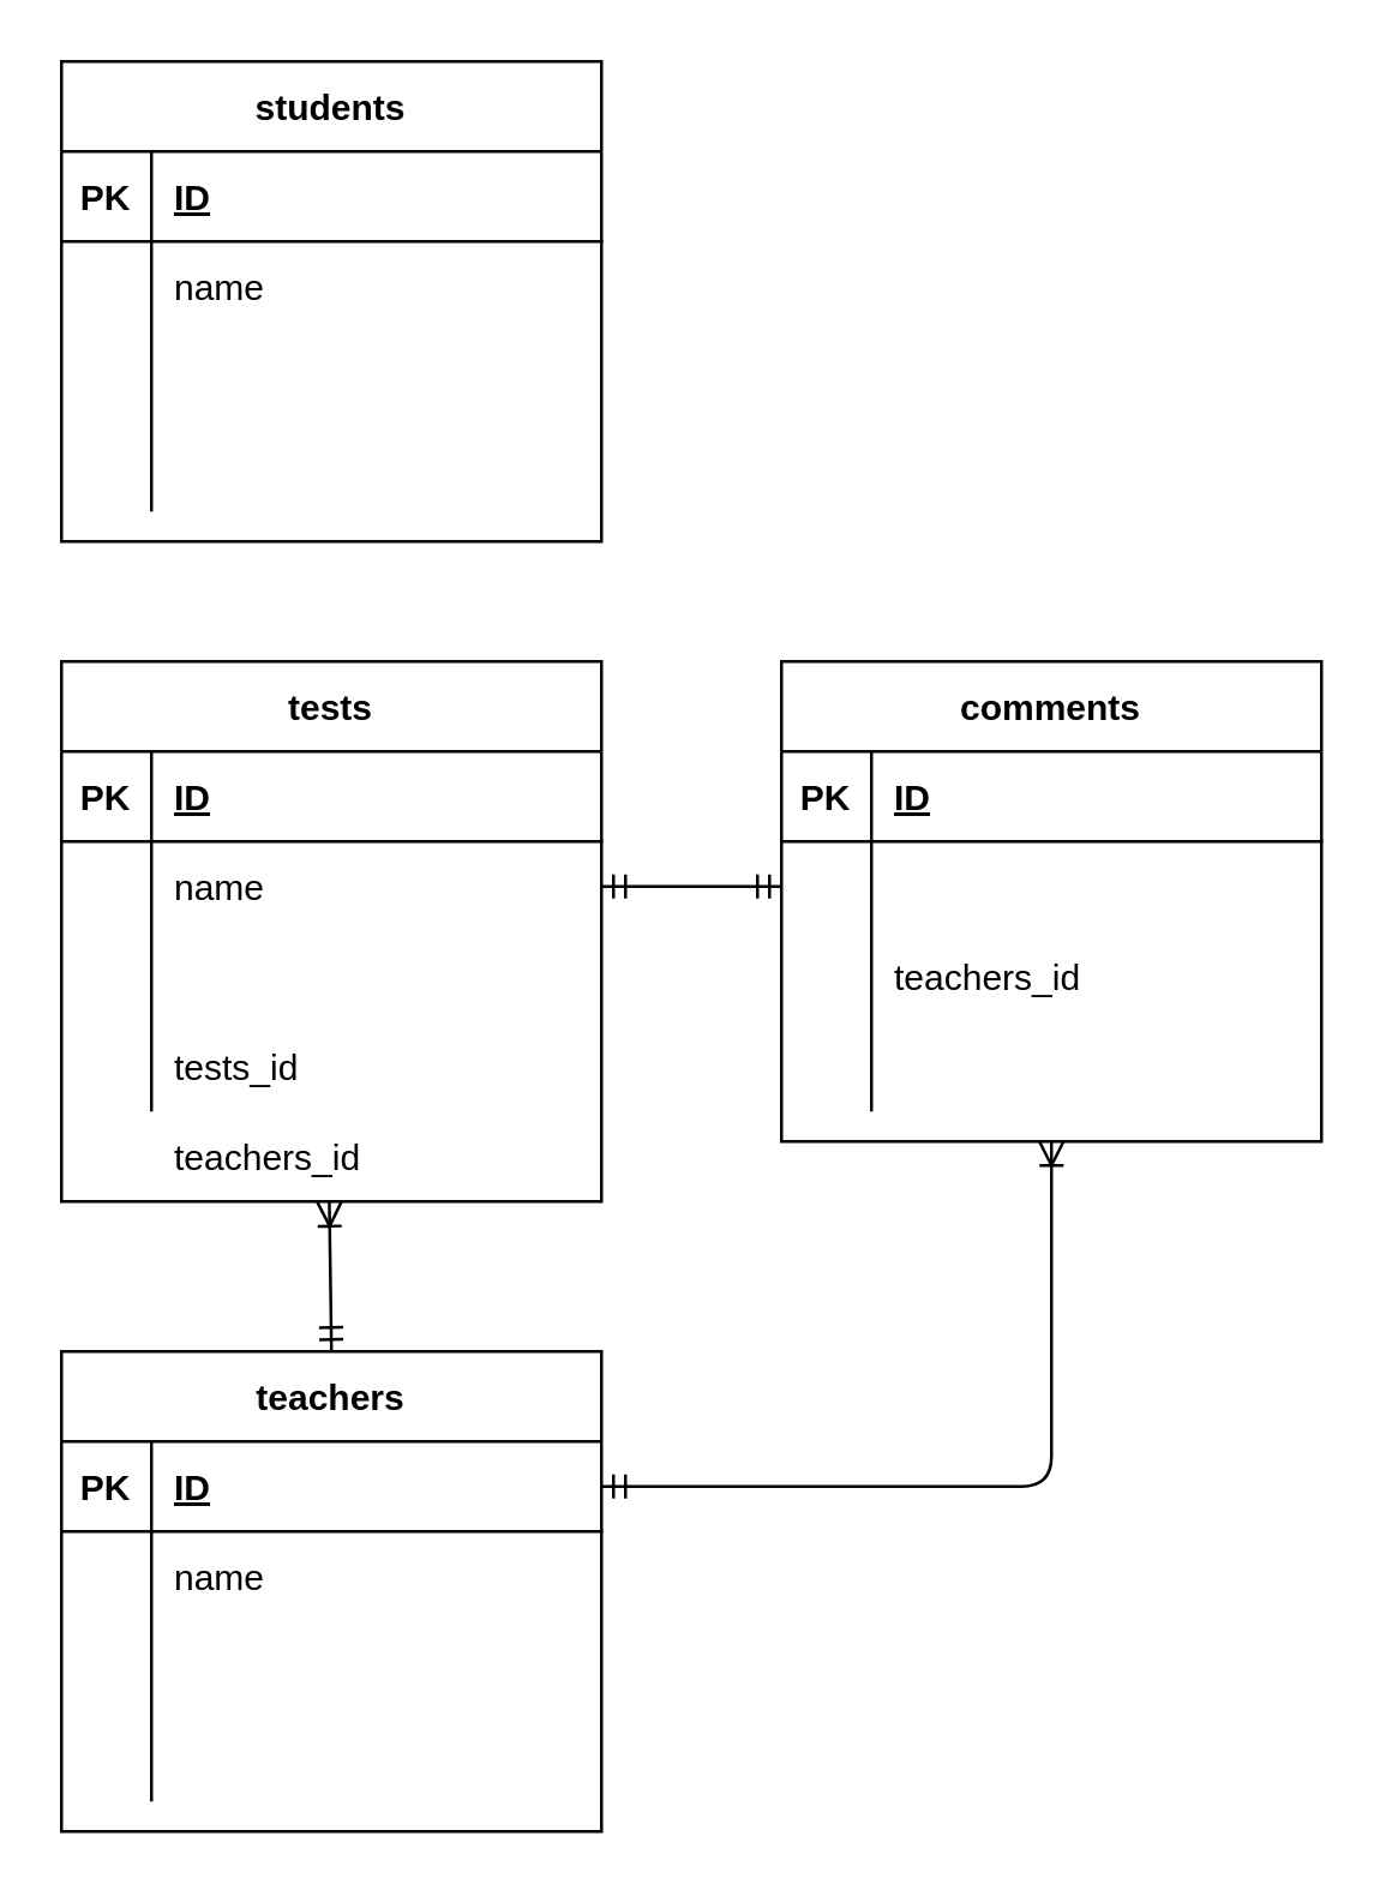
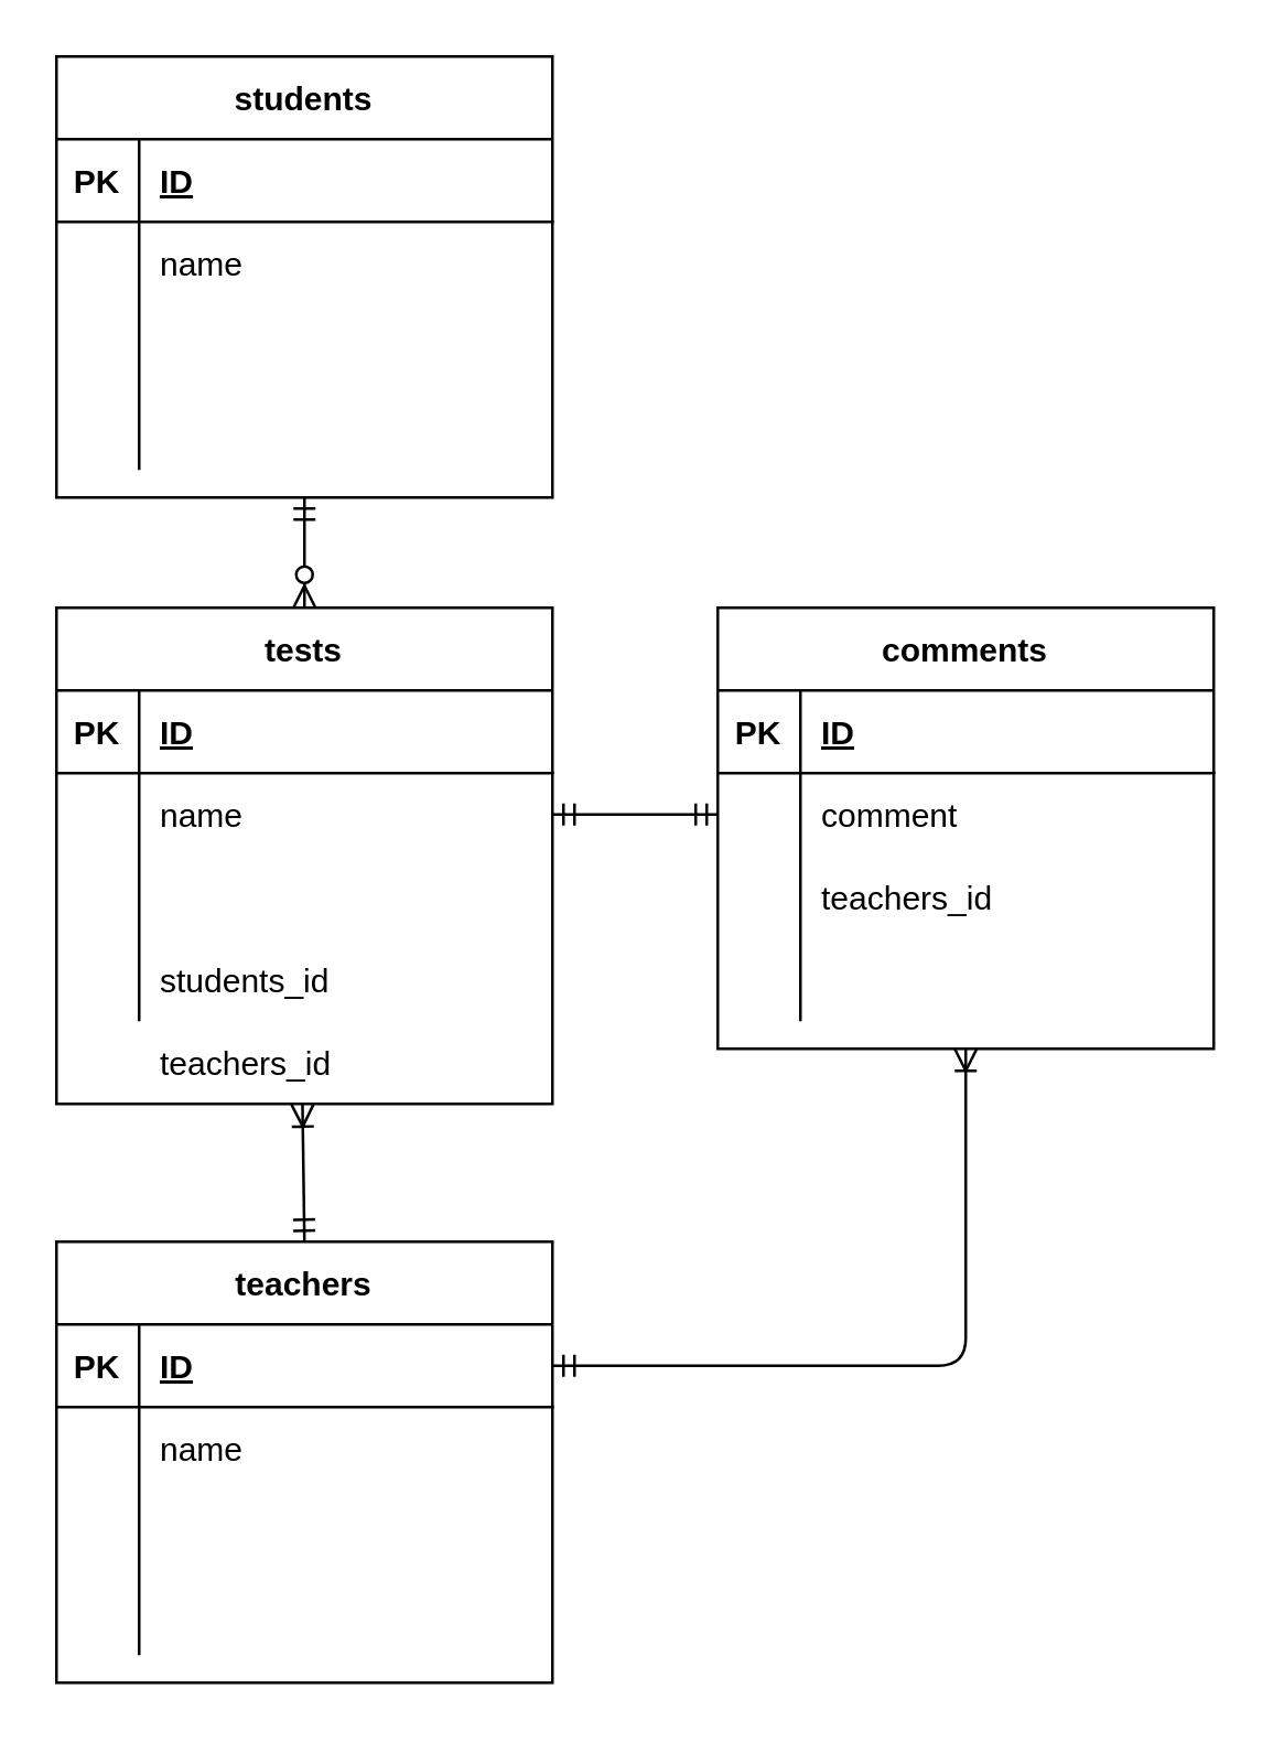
  <mxCell id="0" />
  <mxCell id="1" parent="0" />
+ <mxCell id="2" style="edgeStyle=orthogonalEdgeStyle;jumpSize=1;html=1;exitX=0.5;exitY=1;exitDx=0;exitDy=0;entryX=0.5;entryY=0;entryDx=0;entryDy=0;startArrow=ERmandOne;startFill=0;endArrow=ERzeroToMany;endFill=1;" parent="1" source="3" target="16" edge="1"><mxGeometry relative="1" as="geometry" /></mxCell>
  <mxCell id="3" value="students" style="shape=table;startSize=30;container=1;collapsible=1;childLayout=tableLayout;fixedRows=1;rowLines=0;fontStyle=1;align=center;resizeLast=1;" parent="1" vertex="1"><mxGeometry x="20" y="20" width="180" height="160" as="geometry" /></mxCell>
  <mxCell id="4" value="" style="shape=partialRectangle;collapsible=0;dropTarget=0;pointerEvents=0;fillColor=none;top=0;left=0;bottom=1;right=0;points=[[0,0.5],[1,0.5]];portConstraint=eastwest;" parent="3" vertex="1"><mxGeometry y="30" width="180" height="30" as="geometry" /></mxCell>
  <mxCell id="5" value="PK" style="shape=partialRectangle;connectable=0;fillColor=none;top=0;left=0;bottom=0;right=0;fontStyle=1;overflow=hidden;" parent="4" vertex="1"><mxGeometry width="30" height="30" as="geometry" /></mxCell>
  <mxCell id="6" value="ID" style="shape=partialRectangle;connectable=0;fillColor=none;top=0;left=0;bottom=0;right=0;align=left;spacingLeft=6;fontStyle=5;overflow=hidden;" parent="4" vertex="1"><mxGeometry x="30" width="150" height="30" as="geometry" /></mxCell>
  <mxCell id="7" value="" style="shape=partialRectangle;collapsible=0;dropTarget=0;pointerEvents=0;fillColor=none;top=0;left=0;bottom=0;right=0;points=[[0,0.5],[1,0.5]];portConstraint=eastwest;" parent="3" vertex="1"><mxGeometry y="60" width="180" height="30" as="geometry" /></mxCell>
  <mxCell id="8" value="" style="shape=partialRectangle;connectable=0;fillColor=none;top=0;left=0;bottom=0;right=0;editable=1;overflow=hidden;" parent="7" vertex="1"><mxGeometry width="30" height="30" as="geometry" /></mxCell>
  <mxCell id="9" value="name" style="shape=partialRectangle;connectable=0;fillColor=none;top=0;left=0;bottom=0;right=0;align=left;spacingLeft=6;overflow=hidden;" parent="7" vertex="1"><mxGeometry x="30" width="150" height="30" as="geometry" /></mxCell>
  <mxCell id="10" value="" style="shape=partialRectangle;collapsible=0;dropTarget=0;pointerEvents=0;fillColor=none;top=0;left=0;bottom=0;right=0;points=[[0,0.5],[1,0.5]];portConstraint=eastwest;" parent="3" vertex="1"><mxGeometry y="90" width="180" height="30" as="geometry" /></mxCell>
  <mxCell id="11" value="" style="shape=partialRectangle;connectable=0;fillColor=none;top=0;left=0;bottom=0;right=0;editable=1;overflow=hidden;" parent="10" vertex="1"><mxGeometry width="30" height="30" as="geometry" /></mxCell>
  <mxCell id="12" value="" style="shape=partialRectangle;connectable=0;fillColor=none;top=0;left=0;bottom=0;right=0;align=left;spacingLeft=6;overflow=hidden;" parent="10" vertex="1"><mxGeometry x="30" width="150" height="30" as="geometry" /></mxCell>
  <mxCell id="13" value="" style="shape=partialRectangle;collapsible=0;dropTarget=0;pointerEvents=0;fillColor=none;top=0;left=0;bottom=0;right=0;points=[[0,0.5],[1,0.5]];portConstraint=eastwest;" parent="3" vertex="1"><mxGeometry y="120" width="180" height="30" as="geometry" /></mxCell>
  <mxCell id="14" value="" style="shape=partialRectangle;connectable=0;fillColor=none;top=0;left=0;bottom=0;right=0;editable=1;overflow=hidden;" parent="13" vertex="1"><mxGeometry width="30" height="30" as="geometry" /></mxCell>
  <mxCell id="15" value="" style="shape=partialRectangle;connectable=0;fillColor=none;top=0;left=0;bottom=0;right=0;align=left;spacingLeft=6;overflow=hidden;" parent="13" vertex="1"><mxGeometry x="30" width="150" height="30" as="geometry" /></mxCell>
  <mxCell id="16" value="tests" style="shape=table;startSize=30;container=1;collapsible=1;childLayout=tableLayout;fixedRows=1;rowLines=0;fontStyle=1;align=center;resizeLast=1;" parent="1" vertex="1"><mxGeometry x="20" y="220" width="180" height="180" as="geometry" /></mxCell>
  <mxCell id="17" value="" style="shape=partialRectangle;collapsible=0;dropTarget=0;pointerEvents=0;fillColor=none;top=0;left=0;bottom=1;right=0;points=[[0,0.5],[1,0.5]];portConstraint=eastwest;" parent="16" vertex="1"><mxGeometry y="30" width="180" height="30" as="geometry" /></mxCell>
  <mxCell id="18" value="PK" style="shape=partialRectangle;connectable=0;fillColor=none;top=0;left=0;bottom=0;right=0;fontStyle=1;overflow=hidden;" parent="17" vertex="1"><mxGeometry width="30" height="30" as="geometry" /></mxCell>
  <mxCell id="19" value="ID" style="shape=partialRectangle;connectable=0;fillColor=none;top=0;left=0;bottom=0;right=0;align=left;spacingLeft=6;fontStyle=5;overflow=hidden;" parent="17" vertex="1"><mxGeometry x="30" width="150" height="30" as="geometry" /></mxCell>
  <mxCell id="20" value="" style="shape=partialRectangle;collapsible=0;dropTarget=0;pointerEvents=0;fillColor=none;top=0;left=0;bottom=0;right=0;points=[[0,0.5],[1,0.5]];portConstraint=eastwest;" parent="16" vertex="1"><mxGeometry y="60" width="180" height="30" as="geometry" /></mxCell>
  <mxCell id="21" value="" style="shape=partialRectangle;connectable=0;fillColor=none;top=0;left=0;bottom=0;right=0;editable=1;overflow=hidden;" parent="20" vertex="1"><mxGeometry width="30" height="30" as="geometry" /></mxCell>
  <mxCell id="22" value="name" style="shape=partialRectangle;connectable=0;fillColor=none;top=0;left=0;bottom=0;right=0;align=left;spacingLeft=6;overflow=hidden;" parent="20" vertex="1"><mxGeometry x="30" width="150" height="30" as="geometry" /></mxCell>
  <mxCell id="23" value="" style="shape=partialRectangle;collapsible=0;dropTarget=0;pointerEvents=0;fillColor=none;top=0;left=0;bottom=0;right=0;points=[[0,0.5],[1,0.5]];portConstraint=eastwest;" parent="16" vertex="1"><mxGeometry y="90" width="180" height="30" as="geometry" /></mxCell>
  <mxCell id="24" value="" style="shape=partialRectangle;connectable=0;fillColor=none;top=0;left=0;bottom=0;right=0;editable=1;overflow=hidden;" parent="23" vertex="1"><mxGeometry width="30" height="30" as="geometry" /></mxCell>
  <mxCell id="25" value="" style="shape=partialRectangle;collapsible=0;dropTarget=0;pointerEvents=0;fillColor=none;top=0;left=0;bottom=0;right=0;points=[[0,0.5],[1,0.5]];portConstraint=eastwest;" parent="16" vertex="1"><mxGeometry y="120" width="180" height="30" as="geometry" /></mxCell>
  <mxCell id="26" value="" style="shape=partialRectangle;connectable=0;fillColor=none;top=0;left=0;bottom=0;right=0;editable=1;overflow=hidden;" parent="25" vertex="1"><mxGeometry width="30" height="30" as="geometry" /></mxCell>
- <mxCell id="27" value="tests_id" style="shape=partialRectangle;connectable=0;fillColor=none;top=0;left=0;bottom=0;right=0;align=left;spacingLeft=6;overflow=hidden;" parent="25" vertex="1"><mxGeometry x="30" width="150" height="30" as="geometry" /></mxCell>
+ <mxCell id="27" value="students_id" style="shape=partialRectangle;connectable=0;fillColor=none;top=0;left=0;bottom=0;right=0;align=left;spacingLeft=6;overflow=hidden;" parent="25" vertex="1"><mxGeometry x="30" width="150" height="30" as="geometry" /></mxCell>
  <mxCell id="28" value="" style="shape=partialRectangle;collapsible=0;dropTarget=0;pointerEvents=0;fillColor=none;top=0;left=0;bottom=0;right=0;points=[[0,0.5],[1,0.5]];portConstraint=eastwest;" parent="1" vertex="1"><mxGeometry x="20" y="370" width="180" height="30" as="geometry" /></mxCell>
  <mxCell id="29" value="" style="shape=partialRectangle;connectable=0;fillColor=none;top=0;left=0;bottom=0;right=0;editable=1;overflow=hidden;" parent="28" vertex="1"><mxGeometry width="30" height="30" as="geometry" /></mxCell>
  <mxCell id="30" value="teachers_id" style="shape=partialRectangle;connectable=0;fillColor=none;top=0;left=0;bottom=0;right=0;align=left;spacingLeft=6;overflow=hidden;" parent="28" vertex="1"><mxGeometry x="30" width="150" height="30" as="geometry" /></mxCell>
  <mxCell id="31" style="jumpSize=1;html=1;exitX=0.5;exitY=0;exitDx=0;exitDy=0;entryX=0.496;entryY=1.007;entryDx=0;entryDy=0;entryPerimeter=0;startArrow=ERmandOne;startFill=0;endArrow=ERoneToMany;endFill=0;" parent="1" source="32" target="28" edge="1"><mxGeometry relative="1" as="geometry" /></mxCell>
  <mxCell id="32" value="teachers" style="shape=table;startSize=30;container=1;collapsible=1;childLayout=tableLayout;fixedRows=1;rowLines=0;fontStyle=1;align=center;resizeLast=1;" parent="1" vertex="1"><mxGeometry x="20" y="450" width="180" height="160" as="geometry" /></mxCell>
  <mxCell id="33" value="" style="shape=partialRectangle;collapsible=0;dropTarget=0;pointerEvents=0;fillColor=none;top=0;left=0;bottom=1;right=0;points=[[0,0.5],[1,0.5]];portConstraint=eastwest;" parent="32" vertex="1"><mxGeometry y="30" width="180" height="30" as="geometry" /></mxCell>
  <mxCell id="34" value="PK" style="shape=partialRectangle;connectable=0;fillColor=none;top=0;left=0;bottom=0;right=0;fontStyle=1;overflow=hidden;" parent="33" vertex="1"><mxGeometry width="30" height="30" as="geometry" /></mxCell>
  <mxCell id="35" value="ID" style="shape=partialRectangle;connectable=0;fillColor=none;top=0;left=0;bottom=0;right=0;align=left;spacingLeft=6;fontStyle=5;overflow=hidden;" parent="33" vertex="1"><mxGeometry x="30" width="150" height="30" as="geometry" /></mxCell>
  <mxCell id="36" value="" style="shape=partialRectangle;collapsible=0;dropTarget=0;pointerEvents=0;fillColor=none;top=0;left=0;bottom=0;right=0;points=[[0,0.5],[1,0.5]];portConstraint=eastwest;" parent="32" vertex="1"><mxGeometry y="60" width="180" height="30" as="geometry" /></mxCell>
  <mxCell id="37" value="" style="shape=partialRectangle;connectable=0;fillColor=none;top=0;left=0;bottom=0;right=0;editable=1;overflow=hidden;" parent="36" vertex="1"><mxGeometry width="30" height="30" as="geometry" /></mxCell>
  <mxCell id="38" value="name" style="shape=partialRectangle;connectable=0;fillColor=none;top=0;left=0;bottom=0;right=0;align=left;spacingLeft=6;overflow=hidden;" parent="36" vertex="1"><mxGeometry x="30" width="150" height="30" as="geometry" /></mxCell>
  <mxCell id="39" value="" style="shape=partialRectangle;collapsible=0;dropTarget=0;pointerEvents=0;fillColor=none;top=0;left=0;bottom=0;right=0;points=[[0,0.5],[1,0.5]];portConstraint=eastwest;" parent="32" vertex="1"><mxGeometry y="90" width="180" height="30" as="geometry" /></mxCell>
  <mxCell id="40" value="" style="shape=partialRectangle;connectable=0;fillColor=none;top=0;left=0;bottom=0;right=0;editable=1;overflow=hidden;" parent="39" vertex="1"><mxGeometry width="30" height="30" as="geometry" /></mxCell>
  <mxCell id="41" value="" style="shape=partialRectangle;connectable=0;fillColor=none;top=0;left=0;bottom=0;right=0;align=left;spacingLeft=6;overflow=hidden;" parent="39" vertex="1"><mxGeometry x="30" width="150" height="30" as="geometry" /></mxCell>
  <mxCell id="42" value="" style="shape=partialRectangle;collapsible=0;dropTarget=0;pointerEvents=0;fillColor=none;top=0;left=0;bottom=0;right=0;points=[[0,0.5],[1,0.5]];portConstraint=eastwest;" parent="32" vertex="1"><mxGeometry y="120" width="180" height="30" as="geometry" /></mxCell>
  <mxCell id="43" value="" style="shape=partialRectangle;connectable=0;fillColor=none;top=0;left=0;bottom=0;right=0;editable=1;overflow=hidden;" parent="42" vertex="1"><mxGeometry width="30" height="30" as="geometry" /></mxCell>
  <mxCell id="44" value="" style="shape=partialRectangle;connectable=0;fillColor=none;top=0;left=0;bottom=0;right=0;align=left;spacingLeft=6;overflow=hidden;" parent="42" vertex="1"><mxGeometry x="30" width="150" height="30" as="geometry" /></mxCell>
  <mxCell id="45" value="comments" style="shape=table;startSize=30;container=1;collapsible=1;childLayout=tableLayout;fixedRows=1;rowLines=0;fontStyle=1;align=center;resizeLast=1;" parent="1" vertex="1"><mxGeometry x="260" y="220" width="180" height="160" as="geometry" /></mxCell>
  <mxCell id="46" value="" style="shape=partialRectangle;collapsible=0;dropTarget=0;pointerEvents=0;fillColor=none;top=0;left=0;bottom=1;right=0;points=[[0,0.5],[1,0.5]];portConstraint=eastwest;" parent="45" vertex="1"><mxGeometry y="30" width="180" height="30" as="geometry" /></mxCell>
  <mxCell id="47" value="PK" style="shape=partialRectangle;connectable=0;fillColor=none;top=0;left=0;bottom=0;right=0;fontStyle=1;overflow=hidden;" parent="46" vertex="1"><mxGeometry width="30" height="30" as="geometry" /></mxCell>
  <mxCell id="48" value="ID" style="shape=partialRectangle;connectable=0;fillColor=none;top=0;left=0;bottom=0;right=0;align=left;spacingLeft=6;fontStyle=5;overflow=hidden;" parent="46" vertex="1"><mxGeometry x="30" width="150" height="30" as="geometry" /></mxCell>
  <mxCell id="49" value="" style="shape=partialRectangle;collapsible=0;dropTarget=0;pointerEvents=0;fillColor=none;top=0;left=0;bottom=0;right=0;points=[[0,0.5],[1,0.5]];portConstraint=eastwest;" parent="45" vertex="1"><mxGeometry y="60" width="180" height="30" as="geometry" /></mxCell>
  <mxCell id="50" value="" style="shape=partialRectangle;connectable=0;fillColor=none;top=0;left=0;bottom=0;right=0;editable=1;overflow=hidden;" parent="49" vertex="1"><mxGeometry width="30" height="30" as="geometry" /></mxCell>
+ <mxCell id="51" value="comment" style="shape=partialRectangle;connectable=0;fillColor=none;top=0;left=0;bottom=0;right=0;align=left;spacingLeft=6;overflow=hidden;" parent="49" vertex="1"><mxGeometry x="30" width="150" height="30" as="geometry" /></mxCell>
  <mxCell id="52" value="" style="shape=partialRectangle;collapsible=0;dropTarget=0;pointerEvents=0;fillColor=none;top=0;left=0;bottom=0;right=0;points=[[0,0.5],[1,0.5]];portConstraint=eastwest;" parent="45" vertex="1"><mxGeometry y="90" width="180" height="30" as="geometry" /></mxCell>
  <mxCell id="53" value="" style="shape=partialRectangle;connectable=0;fillColor=none;top=0;left=0;bottom=0;right=0;editable=1;overflow=hidden;" parent="52" vertex="1"><mxGeometry width="30" height="30" as="geometry" /></mxCell>
  <mxCell id="54" value="teachers_id" style="shape=partialRectangle;connectable=0;fillColor=none;top=0;left=0;bottom=0;right=0;align=left;spacingLeft=6;overflow=hidden;" parent="52" vertex="1"><mxGeometry x="30" width="150" height="30" as="geometry" /></mxCell>
  <mxCell id="55" value="" style="shape=partialRectangle;collapsible=0;dropTarget=0;pointerEvents=0;fillColor=none;top=0;left=0;bottom=0;right=0;points=[[0,0.5],[1,0.5]];portConstraint=eastwest;" parent="45" vertex="1"><mxGeometry y="120" width="180" height="30" as="geometry" /></mxCell>
  <mxCell id="56" value="" style="shape=partialRectangle;connectable=0;fillColor=none;top=0;left=0;bottom=0;right=0;editable=1;overflow=hidden;" parent="55" vertex="1"><mxGeometry width="30" height="30" as="geometry" /></mxCell>
  <mxCell id="57" value="" style="shape=partialRectangle;connectable=0;fillColor=none;top=0;left=0;bottom=0;right=0;align=left;spacingLeft=6;overflow=hidden;" parent="55" vertex="1"><mxGeometry x="30" width="150" height="30" as="geometry" /></mxCell>
  <mxCell id="58" style="edgeStyle=none;jumpSize=1;html=1;exitX=1;exitY=0.5;exitDx=0;exitDy=0;entryX=0;entryY=0.5;entryDx=0;entryDy=0;startArrow=ERmandOne;startFill=0;endArrow=ERmandOne;endFill=0;" parent="1" source="20" target="49" edge="1"><mxGeometry relative="1" as="geometry" /></mxCell>
  <mxCell id="59" style="edgeStyle=orthogonalEdgeStyle;jumpSize=1;html=1;exitX=1;exitY=0.5;exitDx=0;exitDy=0;entryX=0.5;entryY=1;entryDx=0;entryDy=0;startArrow=ERmandOne;startFill=0;endArrow=ERoneToMany;endFill=0;" parent="1" source="33" target="45" edge="1"><mxGeometry relative="1" as="geometry" /></mxCell>
